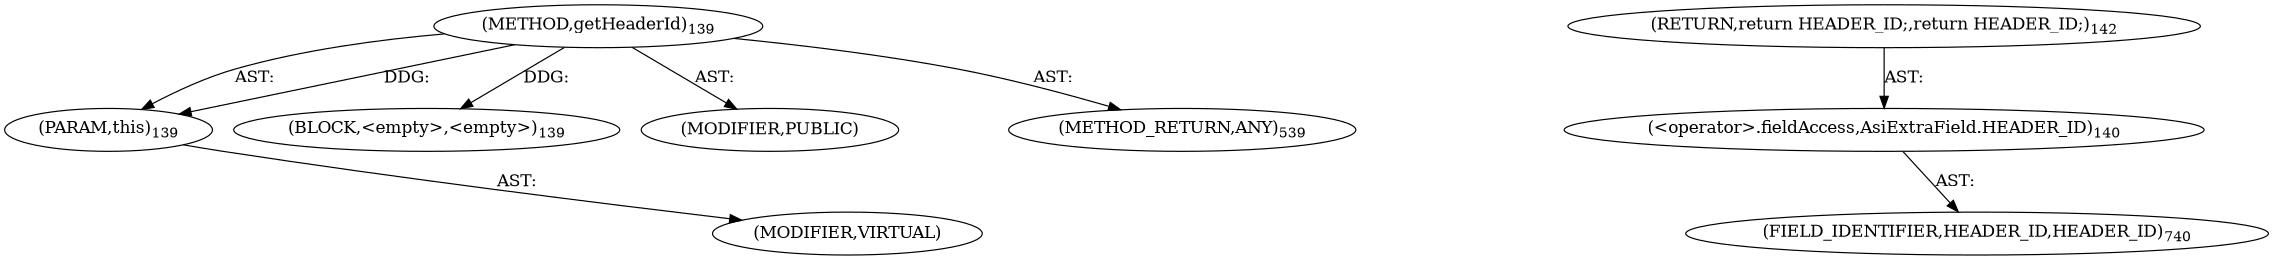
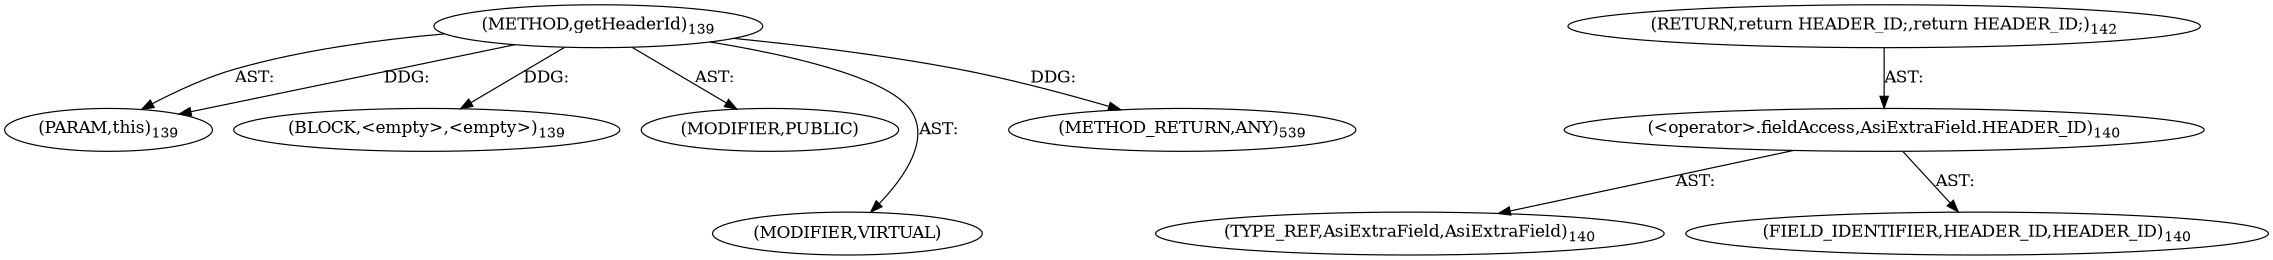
  digraph {
    n1 [label=<(METHOD,getHeaderId)<SUB>139</SUB>>]
    n2 [label=<(PARAM,this)<SUB>139</SUB>>]
    n3 [label=<(BLOCK,&lt;empty&gt;,&lt;empty&gt;)<SUB>139</SUB>>]
    n4 [label=<(MODIFIER,PUBLIC)>]
    n5 [label=<(MODIFIER,VIRTUAL)>]
    n6 [label=<(METHOD_RETURN,ANY)<SUB>539</SUB>>]
    n7 [label=<(RETURN,return HEADER_ID;,return HEADER_ID;)<SUB>142</SUB>>]
    n8 [label=<(&lt;operator&gt;.fieldAccess,AsiExtraField.HEADER_ID)<SUB>140</SUB>>]
-   n10 [label=<(FIELD_IDENTIFIER,HEADER_ID,HEADER_ID)<SUB>740</SUB>>]
+   n9 [label=<(TYPE_REF,AsiExtraField,AsiExtraField)<SUB>140</SUB>>]
+   n10 [label=<(FIELD_IDENTIFIER,HEADER_ID,HEADER_ID)<SUB>140</SUB>>]
    n1 -> n2 [label="AST: "]
    n1 -> n2 [label="DDG: "]
    n1 -> n3 [label="DDG: "]
    n1 -> n4 [label="AST: "]
-   n2 -> n5 [label="AST: "]
-   n1 -> n6 [label="AST: "]
+   n1 -> n5 [label="AST: "]
+   n1 -> n6 [label="DDG: "]
    n7 -> n8 [label="AST: "]
+   n8 -> n9 [label="AST: "]
    n8 -> n10 [label="AST: "]
  }
